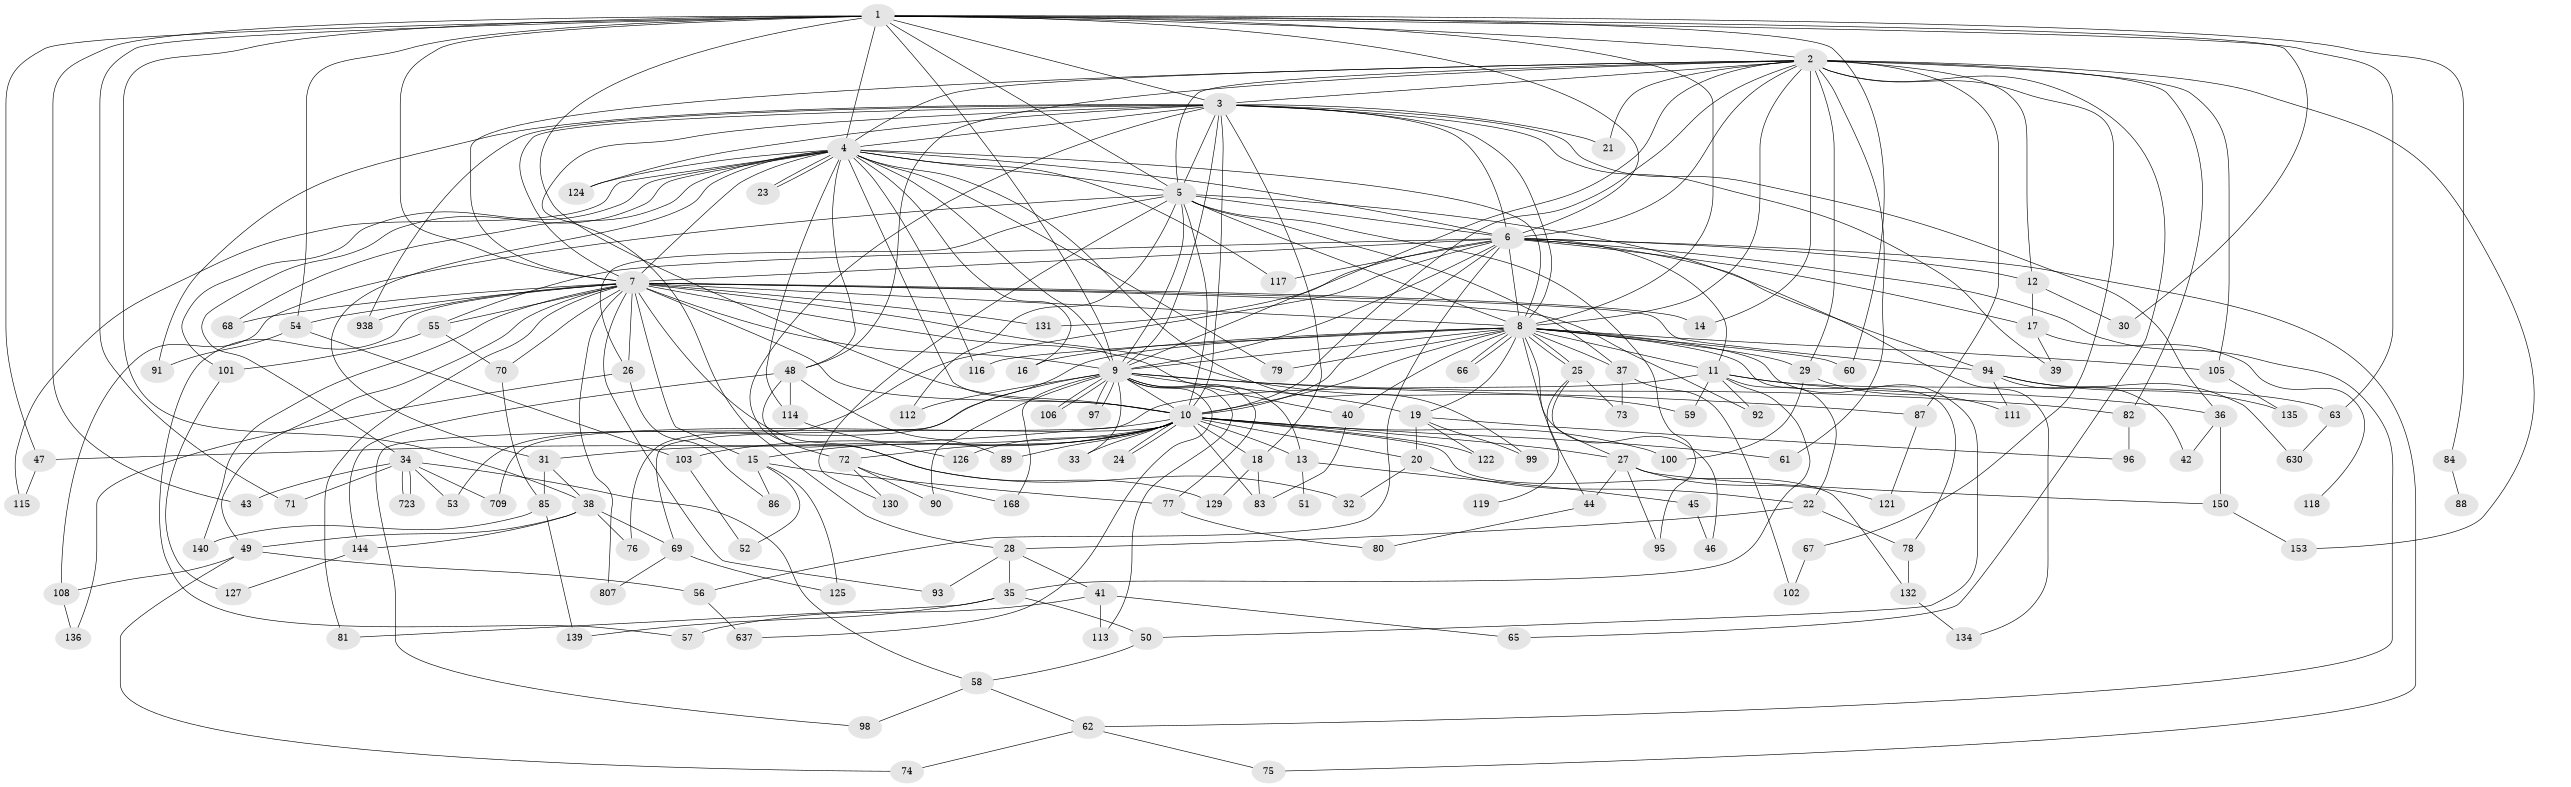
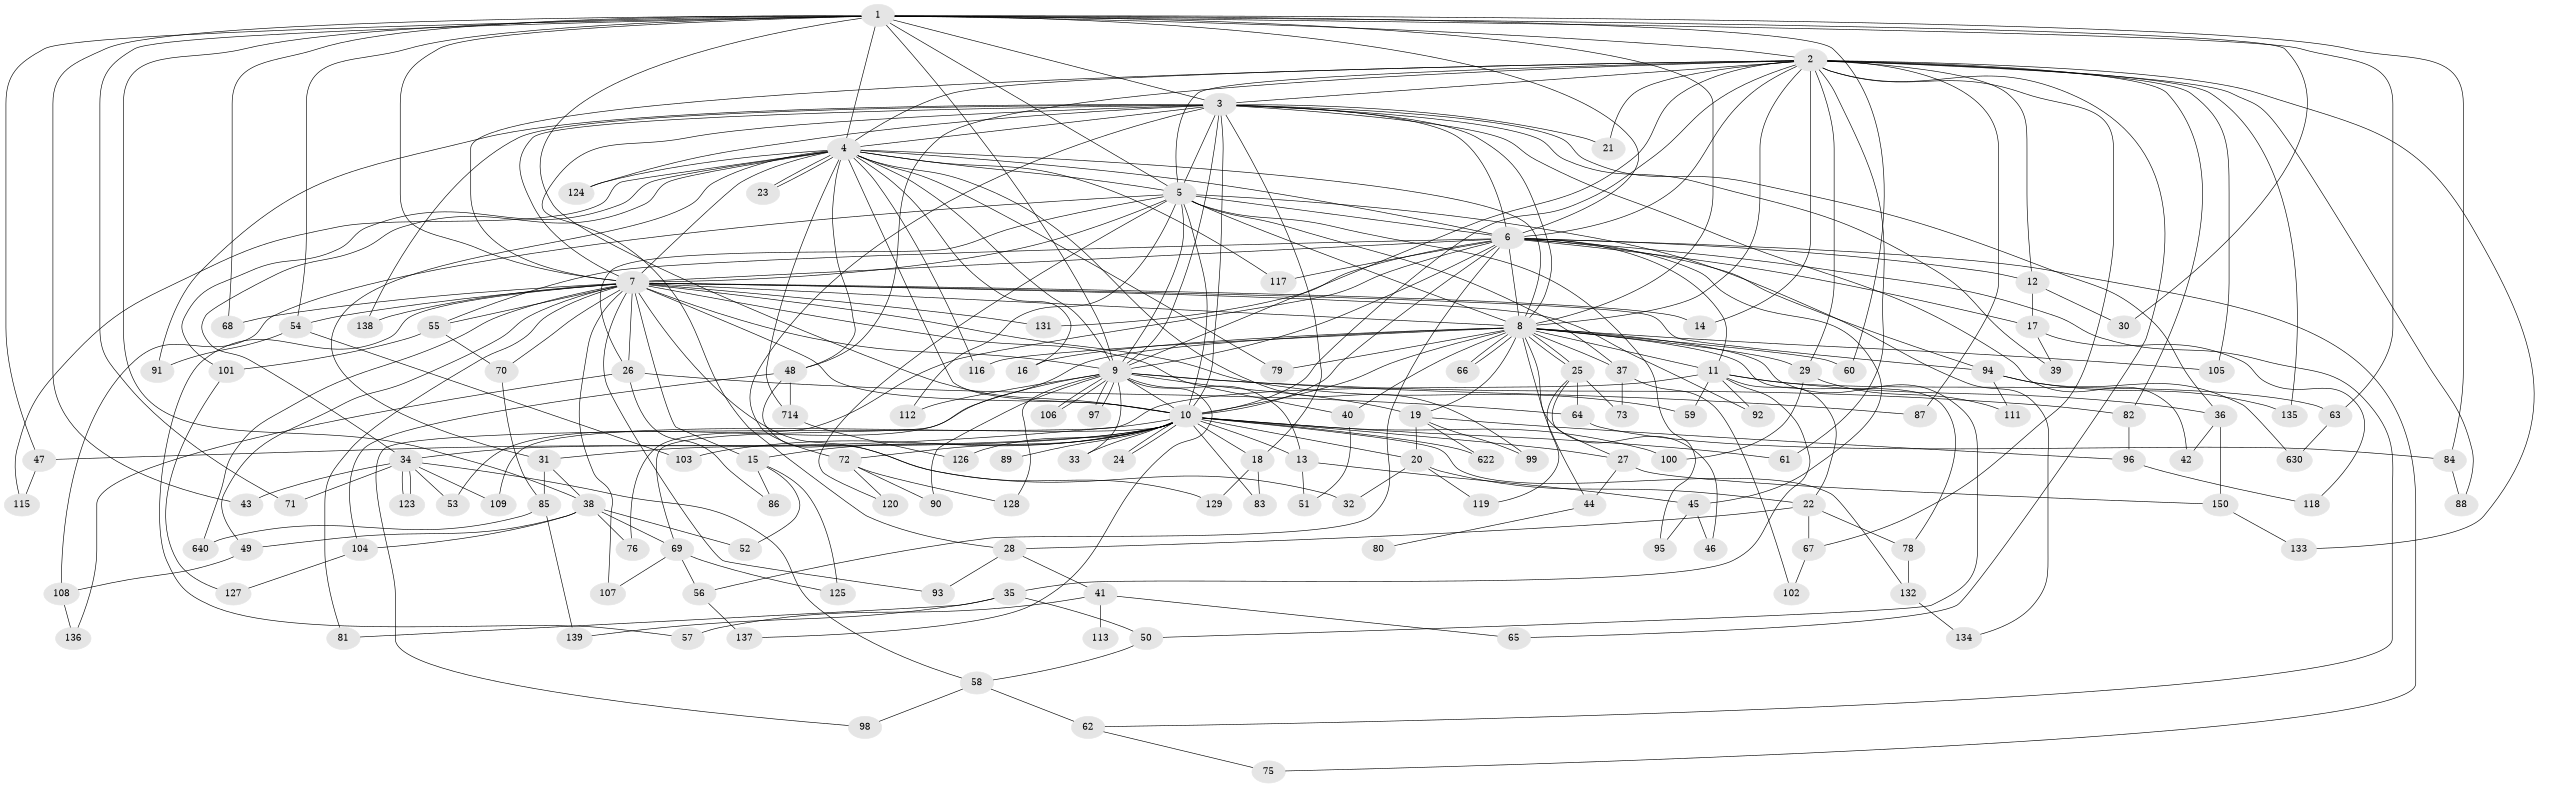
  graph {
    node [color=gray90 style=filled]
    1
    2
    3
    4
    5
    6
    7
    8
    9
    10
    30
    38
    43
    47
    54
    60
    63
    68
    71
    84
    12
    14
    21
    29
    48
    61
    65
    67
    82
    87
    88
    105
-   133 [label=153]
+   133
    135
    18
    28
    36
    39
    42
    72
    91
    124
-   138 [label=938]
+   138
    16
    23
    31
    34
    79
    99
    101
-   114
+   114 [label=714]
    115
    116
    117
    26
    37
    95
    108
    112
-   120 [label=130]
+   120
    134
    11
    17
    45
    55
    56
    62
    75
    76
    94
    131
    15
    32
    40
    49
    57
    59
    70
    81
    92
    93
-   107 [label=807]
-   140
+   107
+   140 [label=640]
    19
    25
    44
    46
    50
    66
    69
    78
    13
    33
    53
-   77
    90
    97
    106
    113
-   128 [label=168]
-   137 [label=637]
+   128
+   137
    20
    24
    27
    83
    89
    100
    103
-   109 [label=709]
-   122
+   109
+   122 [label=622]
    126
    132
    52
-   104 [label=144]
+   104
    n115 [label=630]
    111
    129
    102
    96
-   121
    41
    35
    n123 [label=150]
    85
    58
-   123 [label=723]
+   123
    127
    86
+   64
    136
    73
    22
    98
    118
-   74
    125
    51
    119
    80
    139
    1 -- 2
    1 -- 3
    1 -- 4
    1 -- 5
    1 -- 6
    1 -- 7
    1 -- 8
    1 -- 9
    1 -- 10
    1 -- 30
    1 -- 38
    1 -- 43
    1 -- 47
    1 -- 54
    1 -- 60
    1 -- 63
-   4 -- 68
+   1 -- 68
    1 -- 71
    1 -- 84
    2 -- 3
    2 -- 4
    2 -- 5
    2 -- 6
    2 -- 7
    2 -- 8
    2 -- 9
    2 -- 10
    2 -- 12
    2 -- 14
    2 -- 21
    2 -- 29
    2 -- 48
    2 -- 61
    2 -- 65
    2 -- 67
    2 -- 82
    2 -- 87
+   2 -- 88
    2 -- 105
    2 -- 133
-   105 -- 135
+   2 -- 135
    3 -- 4
    3 -- 5
    3 -- 6
    3 -- 7
    3 -- 8
    3 -- 9
    3 -- 10
    3 -- 21
    3 -- 18
    3 -- 28
    3 -- 36
    3 -- 39
-   94 -- 42
+   3 -- 42
    3 -- 72
    3 -- 91
    3 -- 124
    3 -- 138
    4 -- 5
    4 -- 6
    4 -- 7
    4 -- 8
    4 -- 9
    4 -- 10
    4 -- 48
    4 -- 124
    4 -- 16
    4 -- 23
    4 -- 23
    4 -- 31
    4 -- 34
    4 -- 79
    4 -- 99
    4 -- 101
    4 -- 114
    4 -- 115
    4 -- 116
    4 -- 117
    5 -- 6
+   5 -- 7
    5 -- 8
    5 -- 9
    5 -- 10
    5 -- 26
    5 -- 37
    5 -- 95
    5 -- 108
    5 -- 112
    5 -- 120
    5 -- 134
    6 -- 7
    6 -- 8
    6 -- 9
    6 -- 10
    6 -- 12
    6 -- 117
    6 -- 11
    6 -- 17
+   6 -- 45
    6 -- 55
    6 -- 56
    6 -- 62
    6 -- 75
    6 -- 76
    6 -- 94
    6 -- 131
    7 -- 8
    7 -- 9
    7 -- 10
    7 -- 54
    7 -- 68
    7 -- 14
    7 -- 138
    7 -- 26
    7 -- 55
    7 -- 94
    7 -- 131
    7 -- 15
    7 -- 32
    7 -- 40
    7 -- 49
    7 -- 57
    7 -- 59
    7 -- 70
    7 -- 81
    7 -- 92
    7 -- 93
    7 -- 107
    7 -- 140
-   8 -- 9
    8 -- 10
    8 -- 60
    8 -- 29
    8 -- 105
    8 -- 16
    8 -- 79
    8 -- 116
    8 -- 37
    8 -- 11
    8 -- 40
    8 -- 19
    8 -- 25
    8 -- 25
    8 -- 44
    8 -- 46
    8 -- 50
    8 -- 66
    8 -- 66
    8 -- 69
    8 -- 78
    9 -- 10
    9 -- 82
    9 -- 87
    9 -- 112
    9 -- 19
    9 -- 13
    9 -- 33
    9 -- 53
-   9 -- 77
    9 -- 90
    9 -- 97
    9 -- 97
    9 -- 106
    9 -- 106
-   9 -- 113
    9 -- 128
    9 -- 137
    10 -- 47
    10 -- 61
    10 -- 18
    10 -- 72
    10 -- 31
+   10 -- 34
    10 -- 15
    10 -- 13
    10 -- 33
    10 -- 20
    10 -- 24
    10 -- 24
    10 -- 27
    10 -- 83
    10 -- 89
    10 -- 100
    10 -- 103
    10 -- 109
    10 -- 122
    10 -- 126
    10 -- 132
    38 -- 76
    38 -- 49
    38 -- 69
-   103 -- 52
+   38 -- 52
    38 -- 104
    47 -- 115
    54 -- 91
    54 -- 103
    63 -- n115
    84 -- 88
    12 -- 30
    12 -- 17
    29 -- 100
    29 -- 111
    48 -- 114
-   48 -- 89
    48 -- 104
    48 -- 129
    67 -- 102
    82 -- 96
-   87 -- 121
    18 -- 83
    18 -- 129
    28 -- 93
    28 -- 41
-   28 -- 35
    36 -- 42
    36 -- n123
    72 -- 120
    72 -- 90
    72 -- 128
    31 -- 38
    31 -- 85
    34 -- 43
    34 -- 71
    34 -- 53
    34 -- 109
    34 -- 58
    34 -- 123
    34 -- 123
    101 -- 127
    114 -- 126
    26 -- 86
+   26 -- 64
    26 -- 136
    37 -- 102
    37 -- 73
    108 -- 136
    11 -- 63
    11 -- 36
    11 -- 59
    11 -- 92
    11 -- 35
    11 -- 22
    11 -- 98
    17 -- 39
    17 -- 118
-   27 -- 95
+   45 -- 95
    45 -- 46
    55 -- 101
    55 -- 70
    56 -- 137
    62 -- 75
-   62 -- 74
    94 -- 135
    94 -- n115
    94 -- 111
-   15 -- 77
    15 -- 52
    15 -- 86
    15 -- 125
-   40 -- 83
+   40 -- 51
    49 -- 108
-   49 -- 56
-   49 -- 74
+   69 -- 56
    70 -- 85
    19 -- 99
    19 -- 20
    19 -- 122
    19 -- 96
    25 -- 27
+   25 -- 64
    25 -- 73
    25 -- 119
    44 -- 80
    50 -- 58
    69 -- 107
    69 -- 125
    78 -- 132
    13 -- 45
    13 -- 51
-   77 -- 80
    20 -- 32
    20 -- 22
+   20 -- 119
    27 -- 44
-   27 -- 121
    27 -- n123
    132 -- 134
    104 -- 127
+   96 -- 118
    41 -- 65
    41 -- 57
    41 -- 113
    35 -- 81
    35 -- 50
    35 -- 139
    n123 -- 133
    85 -- 140
    85 -- 139
    58 -- 62
    58 -- 98
+   64 -- 84
+   22 -- 67
    22 -- 28
    22 -- 78
  }
